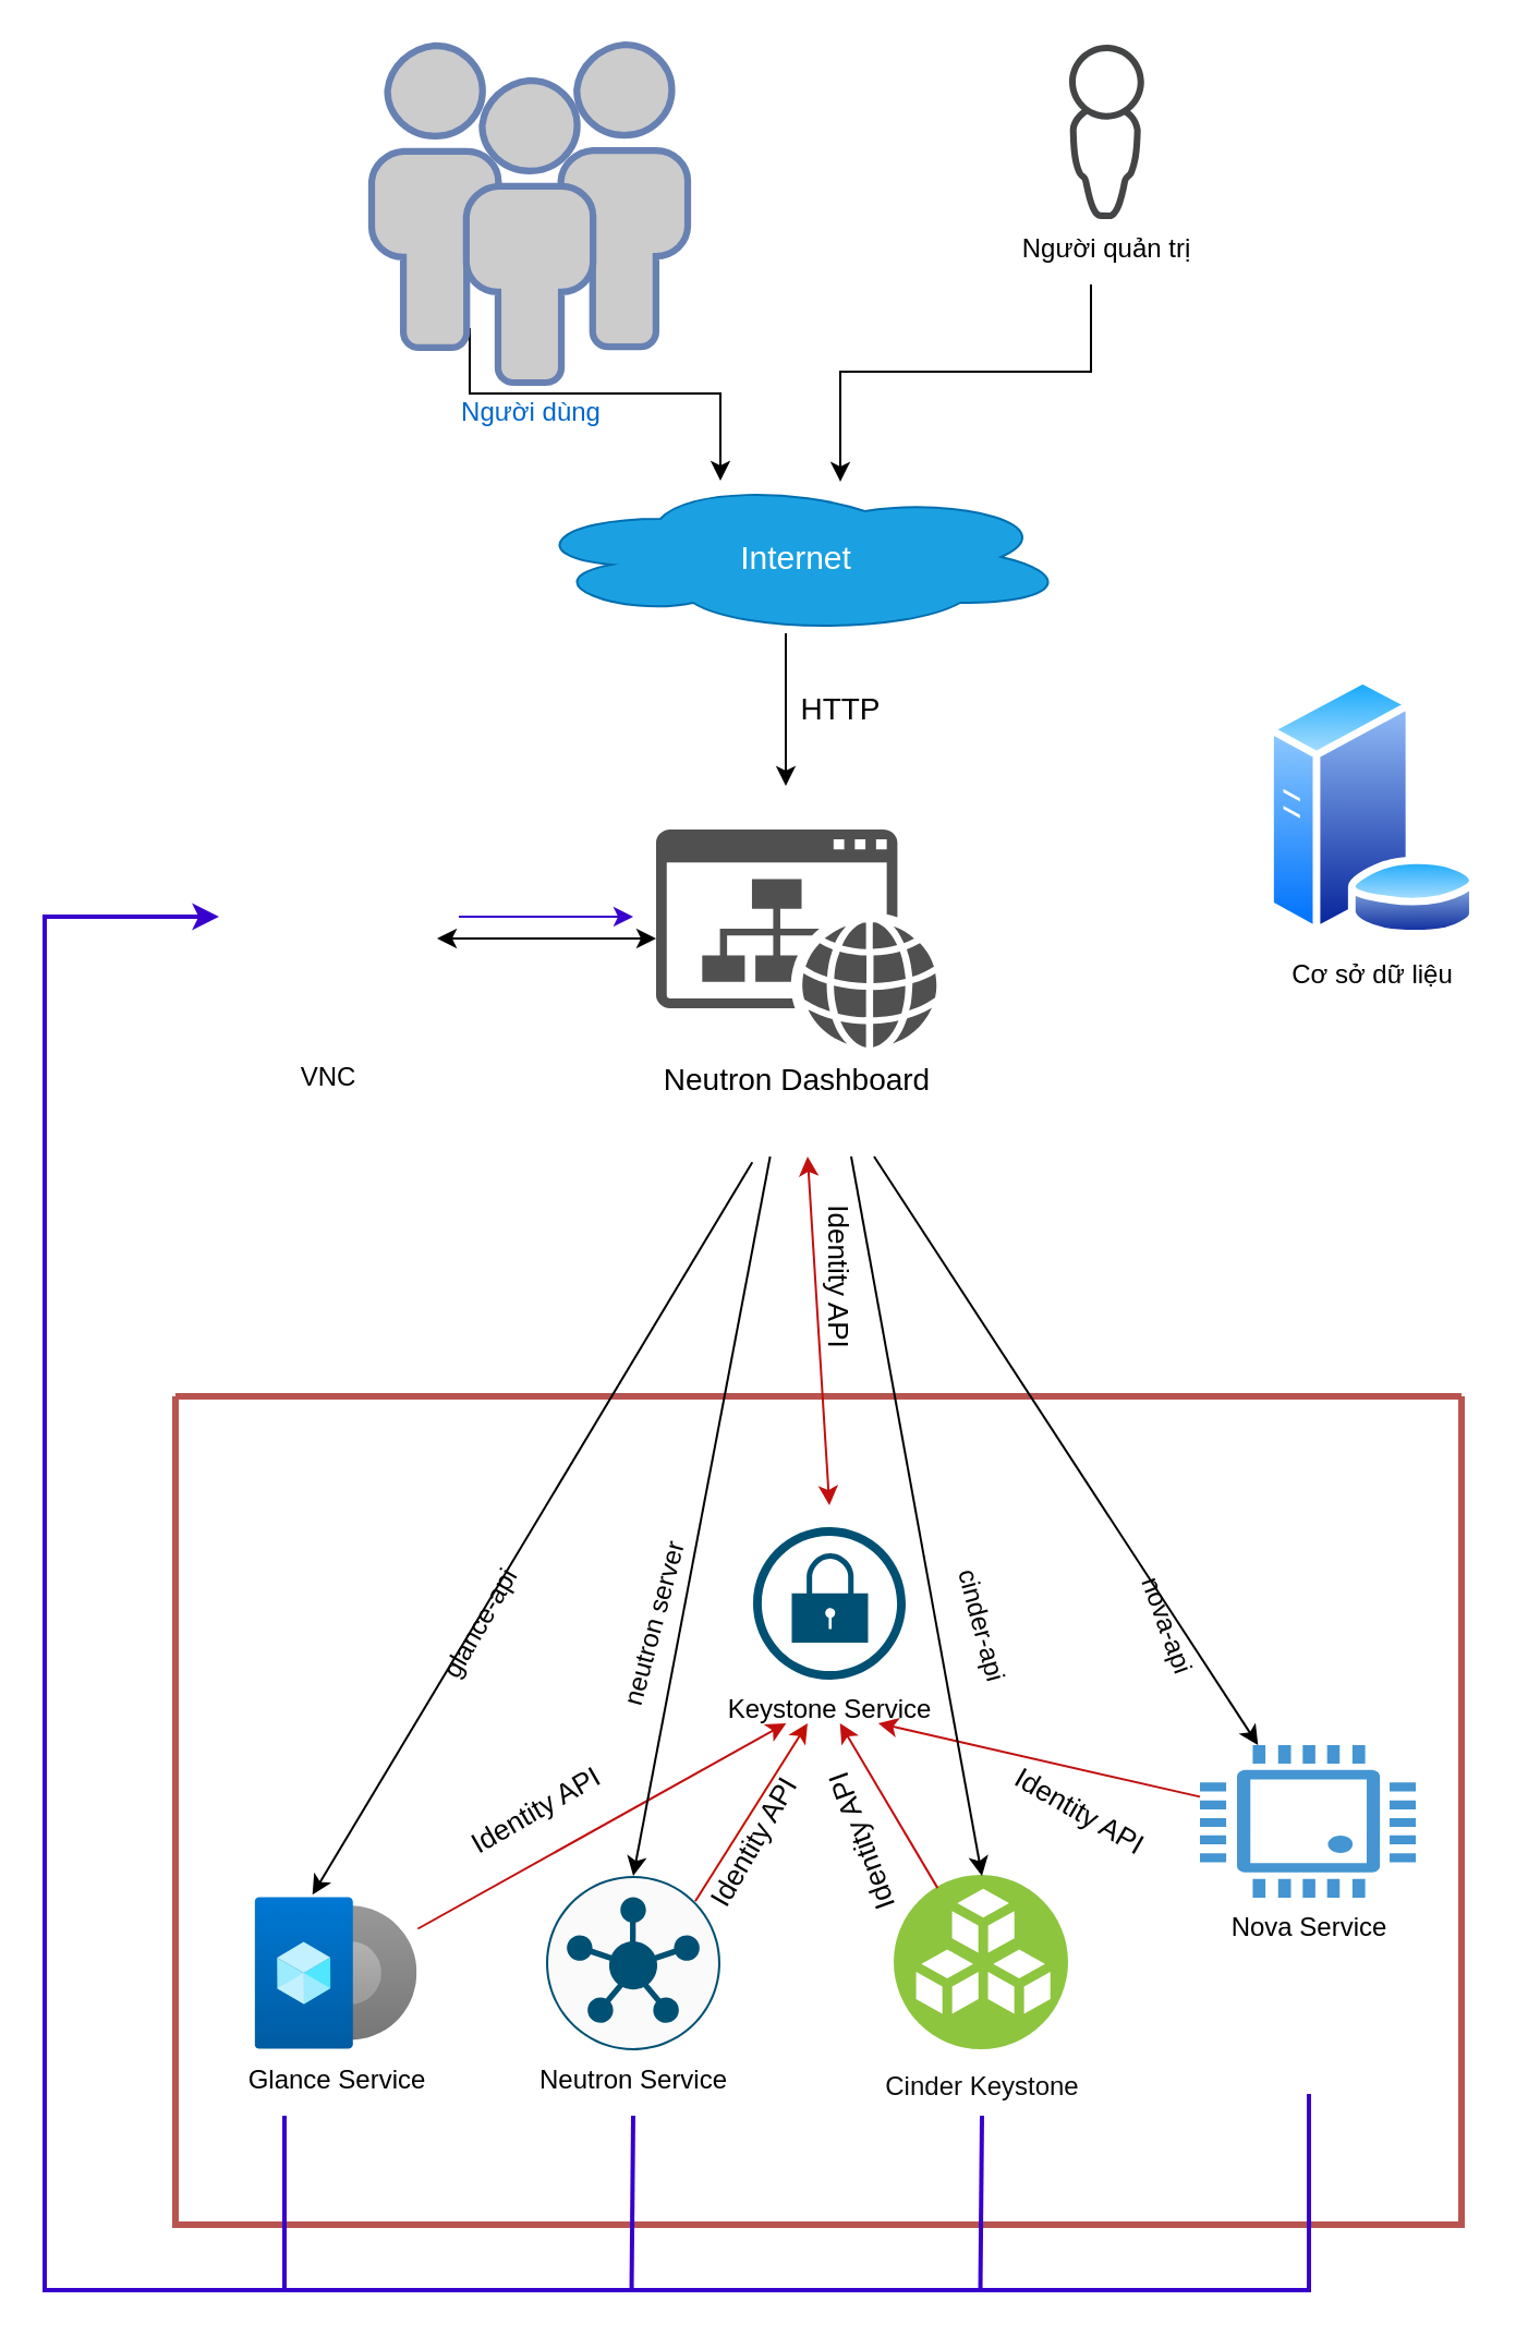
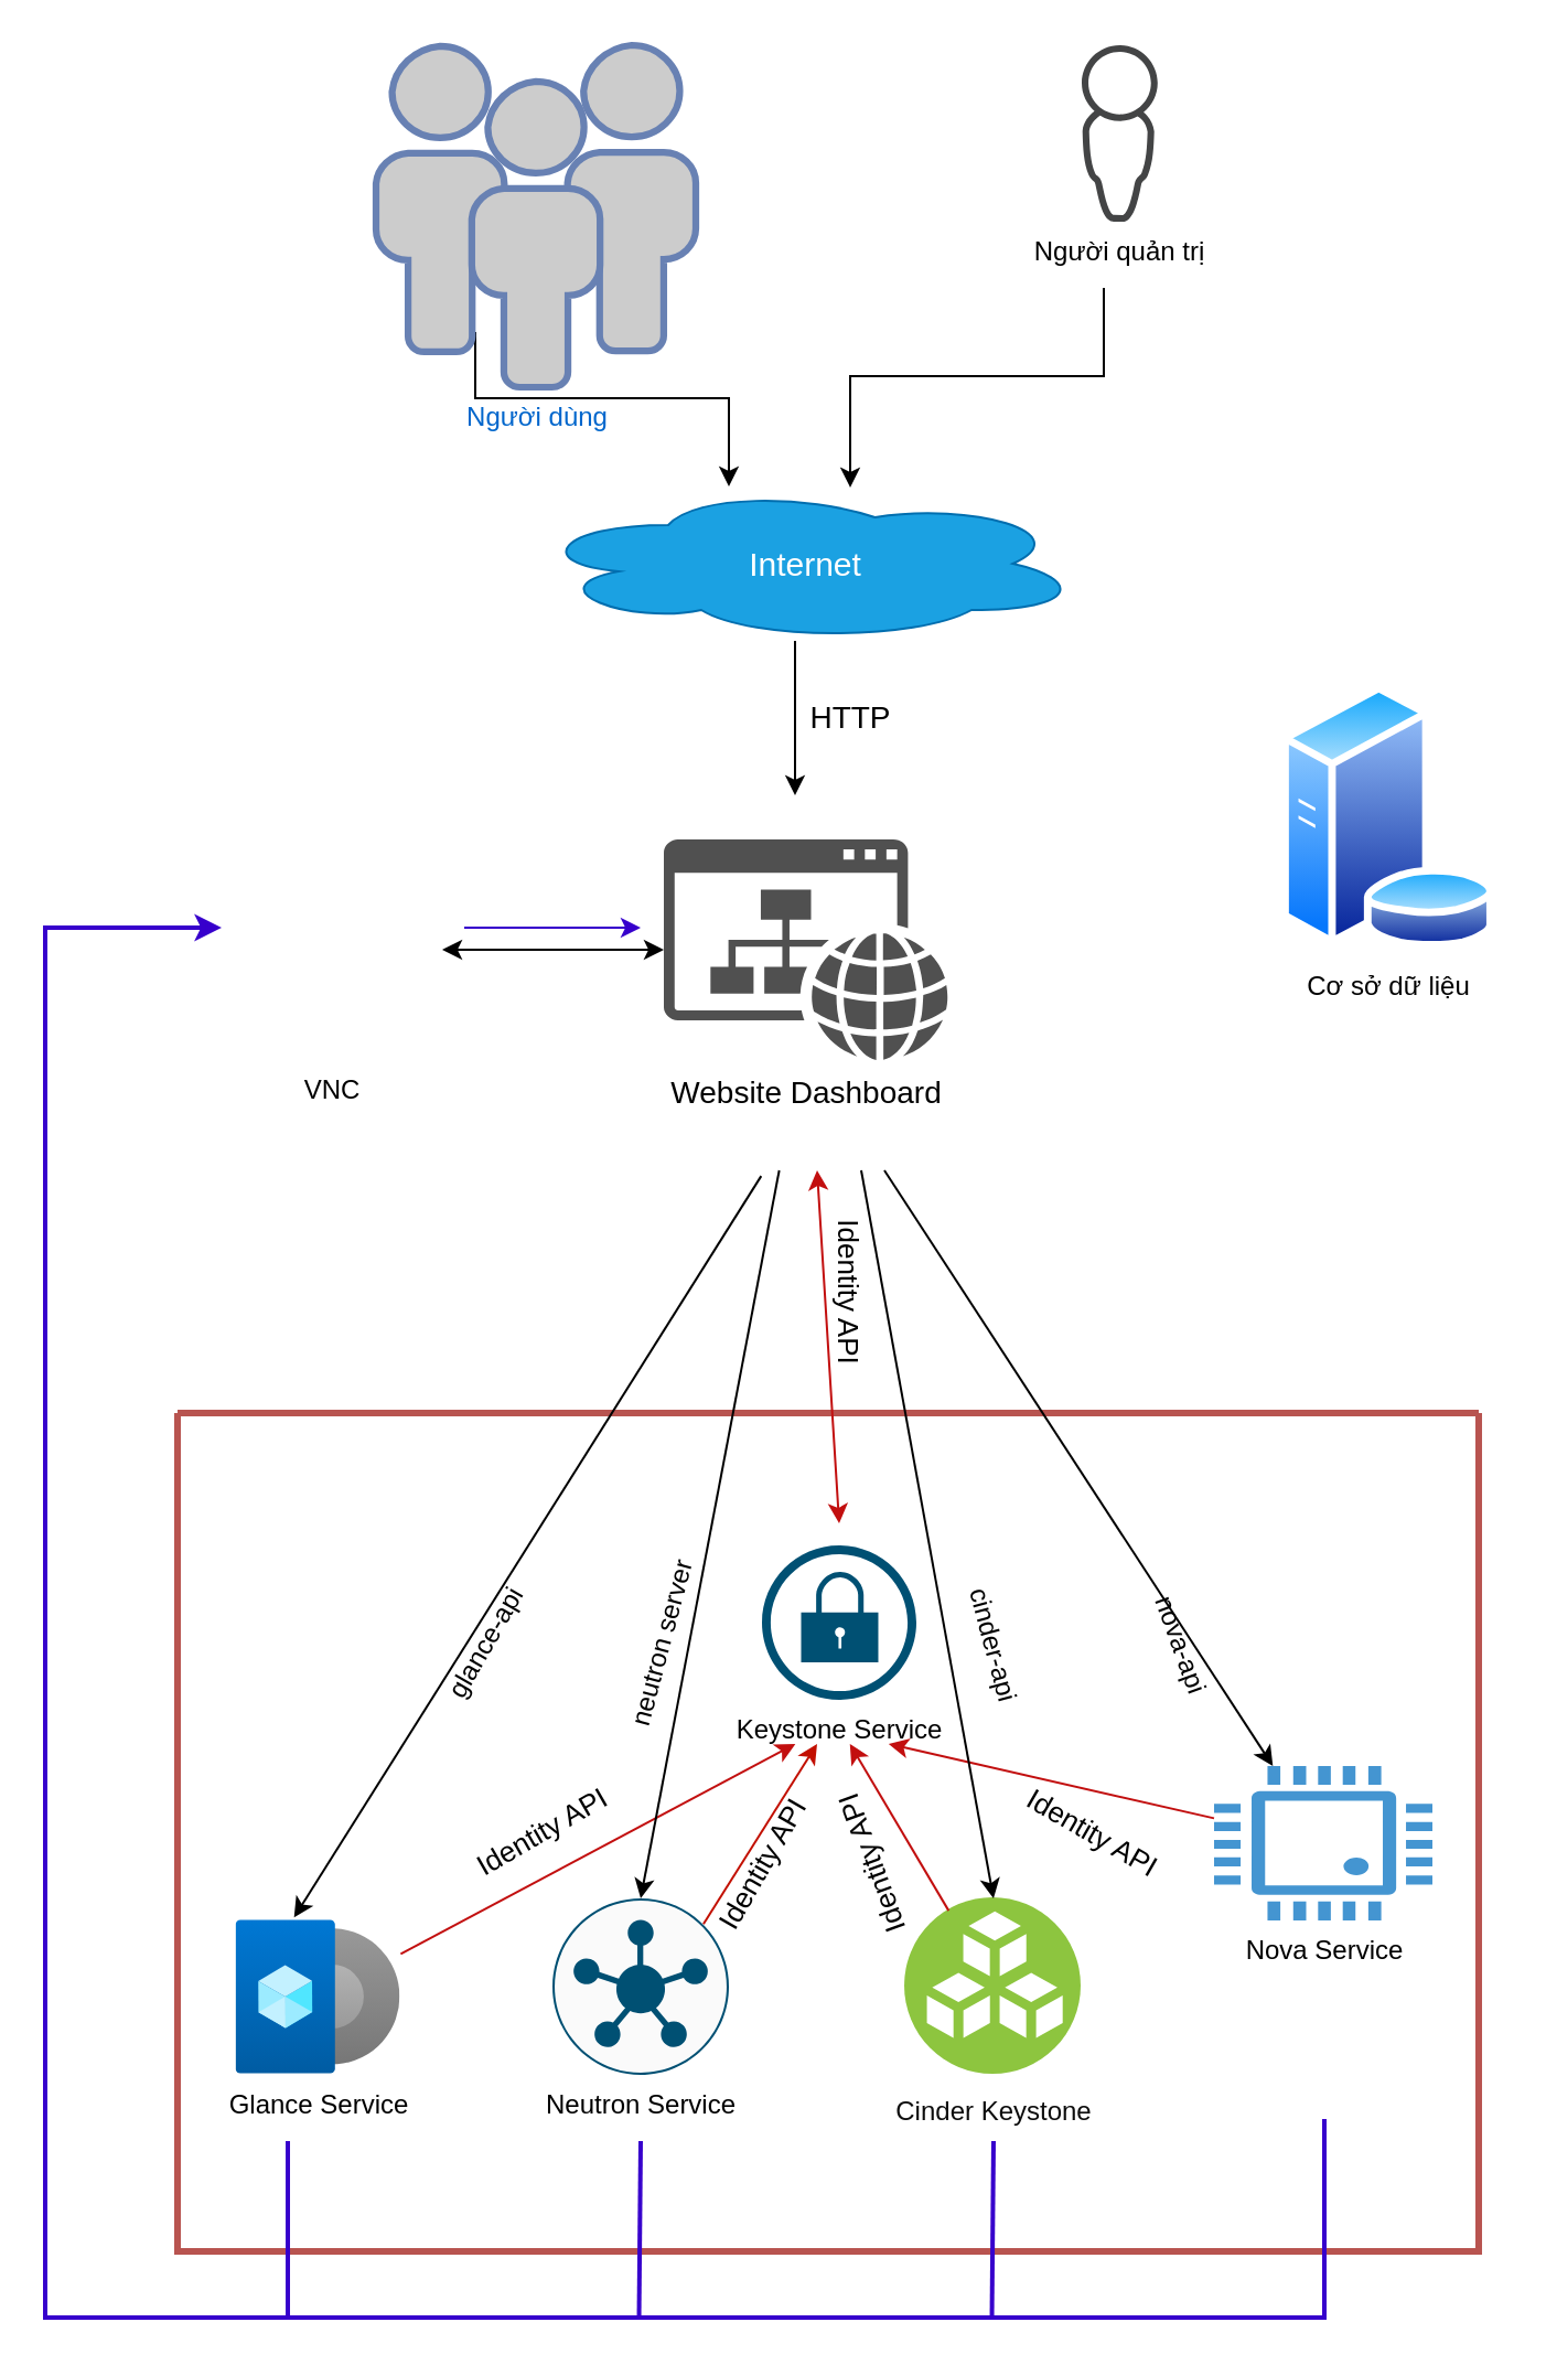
  <mxCell id="0" />
  <mxCell id="1" parent="0" />
  <mxCell id="2" value="&lt;font style=&quot;font-size: 15px;&quot;&gt;Internet&lt;/font&gt;" style="ellipse;shape=cloud;whiteSpace=wrap;html=1;fillColor=#1ba1e2;fontColor=#ffffff;strokeColor=#006EAF;" vertex="1" parent="1"><mxGeometry x="240" y="220" width="250" height="70" as="geometry" /></mxCell>
  <mxCell id="3" value="" style="edgeStyle=orthogonalEdgeStyle;rounded=0;orthogonalLoop=1;jettySize=auto;html=1;entryX=0.36;entryY=0;entryDx=0;entryDy=0;entryPerimeter=0;" edge="1" parent="1" target="2"><mxGeometry relative="1" as="geometry"><mxPoint x="215" y="150" as="sourcePoint" /><Array as="points"><mxPoint x="215" y="180" /><mxPoint x="330" y="180" /></Array></mxGeometry></mxCell>
  <mxCell id="4" value="Người dùng" style="fontColor=#0066CC;verticalAlign=top;verticalLabelPosition=bottom;labelPosition=center;align=center;html=1;outlineConnect=0;fillColor=#CCCCCC;strokeColor=#6881B3;gradientColor=none;gradientDirection=north;strokeWidth=2;shape=mxgraph.networks.users;" vertex="1" parent="1"><mxGeometry x="170" y="20" width="145" height="155" as="geometry" /></mxCell>
  <mxCell id="5" value="Cơ sở dữ liệu" style="image;aspect=fixed;perimeter=ellipsePerimeter;html=1;align=center;shadow=0;dashed=0;spacingTop=3;image=img/lib/active_directory/database_server.svg;" vertex="1" parent="1"><mxGeometry x="580" y="310" width="98.4" height="120" as="geometry" /></mxCell>
  <mxCell id="6" value="" style="swimlane;startSize=0;strokeWidth=3;fillColor=#f8cecc;strokeColor=#b85450;" vertex="1" parent="1"><mxGeometry x="80" y="640" width="590" height="380" as="geometry"><mxRectangle x="260" y="700" width="50" height="40" as="alternateBounds" /></mxGeometry></mxCell>
  <mxCell id="7" value="Nova Service" style="pointerEvents=1;shadow=0;dashed=0;html=1;strokeColor=none;fillColor=#4495D1;labelPosition=center;verticalLabelPosition=bottom;verticalAlign=top;align=center;outlineConnect=0;shape=mxgraph.veeam.cpu;" vertex="1" parent="6"><mxGeometry x="470" y="160" width="99" height="70" as="geometry" /></mxCell>
  <mxCell id="8" value="Neutron Service" style="sketch=0;points=[[0.5,0,0],[1,0.5,0],[0.5,1,0],[0,0.5,0],[0.145,0.145,0],[0.856,0.145,0],[0.855,0.856,0],[0.145,0.855,0]];verticalLabelPosition=bottom;html=1;verticalAlign=top;aspect=fixed;align=center;pointerEvents=1;shape=mxgraph.cisco19.rect;prIcon=vsmart;fillColor=#FAFAFA;strokeColor=#005073;" vertex="1" parent="6"><mxGeometry x="170" y="220" width="80" height="80" as="geometry" /></mxCell>
- <mxCell id="9" value="Glance Service" style="image;aspect=fixed;html=1;points=[];align=center;fontSize=12;image=img/lib/azure2/other/Image_Definition.svg;" vertex="1" parent="6"><mxGeometry x="36.81" y="230" width="74.38" height="70" as="geometry" /></mxCell>
+ <mxCell id="9" value="Glance Service" style="image;aspect=fixed;html=1;points=[];align=center;fontSize=12;image=img/lib/azure2/other/Image_Definition.svg;" vertex="1" parent="6"><mxGeometry x="26.81" y="230" width="74.38" height="70" as="geometry" /></mxCell>
  <mxCell id="10" value="&lt;font color=&quot;#0d0d0d&quot;&gt;Cinder Keystone&lt;/font&gt;" style="image;aspect=fixed;perimeter=ellipsePerimeter;html=1;align=center;shadow=0;dashed=0;fontColor=#4277BB;labelBackgroundColor=default;fontSize=12;spacingTop=3;image=img/lib/ibm/vpc/BlockStorage.svg;" vertex="1" parent="6"><mxGeometry x="330" y="220" width="80" height="80" as="geometry" /></mxCell>
  <mxCell id="11" value="Keystone Service" style="sketch=0;points=[[0.5,0,0],[1,0.5,0],[0.5,1,0],[0,0.5,0],[0.145,0.145,0],[0.856,0.145,0],[0.855,0.856,0],[0.145,0.855,0]];verticalLabelPosition=bottom;html=1;verticalAlign=top;aspect=fixed;align=center;pointerEvents=1;shape=mxgraph.cisco19.lock;fillColor=#005073;strokeColor=none;" vertex="1" parent="6"><mxGeometry x="265" y="60" width="70" height="70" as="geometry" /></mxCell>
  <mxCell id="12" value="glance-api" style="text;html=1;align=center;verticalAlign=middle;resizable=0;points=[];autosize=1;strokeColor=none;fillColor=none;rotation=-60;" vertex="1" parent="6"><mxGeometry x="100" y="90" width="80" height="30" as="geometry" /></mxCell>
  <mxCell id="13" value="neutron server" style="text;html=1;align=center;verticalAlign=middle;resizable=0;points=[];autosize=1;strokeColor=none;fillColor=none;rotation=-75;" vertex="1" parent="6"><mxGeometry x="170" y="90" width="100" height="30" as="geometry" /></mxCell>
  <mxCell id="14" value="cinder-api" style="text;html=1;align=center;verticalAlign=middle;resizable=0;points=[];autosize=1;strokeColor=none;fillColor=none;rotation=75;" vertex="1" parent="6"><mxGeometry x="330" y="90" width="80" height="30" as="geometry" /></mxCell>
  <mxCell id="15" value="nova-api" style="text;html=1;align=center;verticalAlign=middle;resizable=0;points=[];autosize=1;strokeColor=none;fillColor=none;rotation=70;" vertex="1" parent="6"><mxGeometry x="420" y="90" width="70" height="30" as="geometry" /></mxCell>
  <mxCell id="16" value="" style="endArrow=classic;html=1;rounded=0;entryX=0.145;entryY=0.855;entryDx=0;entryDy=0;entryPerimeter=0;strokeColor=#c20f0f;" edge="1" parent="6" source="9"><mxGeometry width="50" height="50" relative="1" as="geometry"><mxPoint x="108" y="250.15" as="sourcePoint" /><mxPoint x="280.15" y="150.0" as="targetPoint" /></mxGeometry></mxCell>
  <mxCell id="17" value="" style="endArrow=classic;html=1;rounded=0;exitX=0.856;exitY=0.145;exitDx=0;exitDy=0;exitPerimeter=0;strokeColor=#c20f00;" edge="1" parent="6" source="8"><mxGeometry width="50" height="50" relative="1" as="geometry"><mxPoint x="235" y="270" as="sourcePoint" /><mxPoint x="290" y="150" as="targetPoint" /></mxGeometry></mxCell>
  <mxCell id="18" value="" style="endArrow=classic;html=1;rounded=0;strokeColor=#c20f0f;" edge="1" parent="6" source="10"><mxGeometry width="50" height="50" relative="1" as="geometry"><mxPoint x="350.003" y="262.111" as="sourcePoint" /><mxPoint x="304.87" y="150" as="targetPoint" /></mxGeometry></mxCell>
  <mxCell id="19" value="" style="endArrow=classic;html=1;rounded=0;strokeColor=#c20f0f;entryX=0.749;entryY=0.938;entryDx=0;entryDy=0;entryPerimeter=0;" edge="1" parent="6" source="7"><mxGeometry width="50" height="50" relative="1" as="geometry"><mxPoint x="480" y="252.226" as="sourcePoint" /><mxPoint x="322.43" y="150.0" as="targetPoint" /></mxGeometry></mxCell>
  <mxCell id="20" value="Identity API" style="text;html=1;align=center;verticalAlign=middle;resizable=0;points=[];autosize=1;strokeColor=none;fillColor=none;fontSize=13;rotation=-30;" vertex="1" parent="6"><mxGeometry x="120" y="175" width="90" height="30" as="geometry" /></mxCell>
  <mxCell id="21" value="Identity API" style="text;html=1;align=center;verticalAlign=middle;resizable=0;points=[];autosize=1;strokeColor=none;fillColor=none;fontSize=13;rotation=-60;" vertex="1" parent="6"><mxGeometry x="220" y="190" width="90" height="30" as="geometry" /></mxCell>
  <mxCell id="22" value="Identity API" style="text;html=1;align=center;verticalAlign=middle;resizable=0;points=[];autosize=1;strokeColor=none;fillColor=none;fontSize=13;rotation=-110;" vertex="1" parent="6"><mxGeometry x="270" y="190" width="90" height="30" as="geometry" /></mxCell>
  <mxCell id="23" value="Identity API" style="text;html=1;align=center;verticalAlign=middle;resizable=0;points=[];autosize=1;strokeColor=none;fillColor=none;fontSize=13;rotation=30;" vertex="1" parent="6"><mxGeometry x="370" y="175" width="90" height="30" as="geometry" /></mxCell>
  <mxCell id="24" value="" style="shape=image;verticalLabelPosition=bottom;labelBackgroundColor=default;verticalAlign=top;aspect=fixed;imageAspect=0;image=https://upload.wikimedia.org/wikipedia/commons/thumb/e/e6/OpenStack%C2%AE_Logo_2016.svg/1200px-OpenStack%C2%AE_Logo_2016.svg.png;" vertex="1" parent="6"><mxGeometry x="12.28" y="10" width="103.45" height="50" as="geometry" /></mxCell>
  <mxCell id="25" value="" style="endArrow=none;html=1;rounded=0;fillColor=#6a00ff;strokeColor=#3700CC;strokeWidth=2;" edge="1" parent="6"><mxGeometry width="50" height="50" relative="1" as="geometry"><mxPoint x="210" y="330" as="sourcePoint" /><mxPoint x="209.26" y="410" as="targetPoint" /></mxGeometry></mxCell>
  <mxCell id="26" value="" style="endArrow=none;html=1;rounded=0;fillColor=#6a00ff;strokeColor=#3700CC;strokeWidth=2;" edge="1" parent="6"><mxGeometry width="50" height="50" relative="1" as="geometry"><mxPoint x="369.26" y="410" as="sourcePoint" /><mxPoint x="370" y="330" as="targetPoint" /></mxGeometry></mxCell>
  <mxCell id="27" value="" style="endArrow=none;html=1;rounded=0;fillColor=#6a00ff;strokeColor=#3700CC;strokeWidth=2;" edge="1" parent="6"><mxGeometry width="50" height="50" relative="1" as="geometry"><mxPoint x="50" y="410" as="sourcePoint" /><mxPoint x="50" y="330" as="targetPoint" /><Array as="points" /></mxGeometry></mxCell>
  <mxCell id="28" value="" style="endArrow=classic;startArrow=classic;html=1;rounded=0;fontColor=#f53838;strokeColor=#c20f0f;" edge="1" parent="6"><mxGeometry width="50" height="50" relative="1" as="geometry"><mxPoint x="300" y="50" as="sourcePoint" /><mxPoint x="290" y="-110" as="targetPoint" /><Array as="points" /></mxGeometry></mxCell>
  <mxCell id="29" value="" style="edgeStyle=orthogonalEdgeStyle;rounded=0;orthogonalLoop=1;jettySize=auto;html=1;" edge="1" parent="1" target="2"><mxGeometry relative="1" as="geometry"><mxPoint x="500" y="130" as="sourcePoint" /><mxPoint x="385" y="210" as="targetPoint" /><Array as="points"><mxPoint x="500" y="170" /><mxPoint x="385" y="170" /></Array></mxGeometry></mxCell>
  <mxCell id="30" value="Người quản trị" style="sketch=0;pointerEvents=1;shadow=0;dashed=0;html=1;strokeColor=none;fillColor=#434445;aspect=fixed;labelPosition=center;verticalLabelPosition=bottom;verticalAlign=top;align=center;outlineConnect=0;shape=mxgraph.vvd.administrator;" vertex="1" parent="1"><mxGeometry x="490" y="20" width="34.4" height="80" as="geometry" /></mxCell>
- <mxCell id="31" value="&lt;font style=&quot;font-size: 14px;&quot;&gt;Neutron Dashboard&lt;/font&gt;" style="sketch=0;pointerEvents=1;shadow=0;dashed=0;html=1;strokeColor=none;fillColor=#505050;labelPosition=center;verticalLabelPosition=bottom;verticalAlign=top;outlineConnect=0;align=center;shape=mxgraph.office.concepts.website;" vertex="1" parent="1"><mxGeometry x="300.5" y="380" width="129" height="100" as="geometry" /></mxCell>
+ <mxCell id="31" value="&lt;font style=&quot;font-size: 14px;&quot;&gt;Website Dashboard&lt;/font&gt;" style="sketch=0;pointerEvents=1;shadow=0;dashed=0;html=1;strokeColor=none;fillColor=#505050;labelPosition=center;verticalLabelPosition=bottom;verticalAlign=top;outlineConnect=0;align=center;shape=mxgraph.office.concepts.website;" vertex="1" parent="1"><mxGeometry x="300.5" y="380" width="129" height="100" as="geometry" /></mxCell>
  <mxCell id="32" value="" style="endArrow=classic;html=1;rounded=0;" edge="1" parent="1"><mxGeometry width="50" height="50" relative="1" as="geometry"><mxPoint x="360" y="290" as="sourcePoint" /><mxPoint x="360" y="360" as="targetPoint" /></mxGeometry></mxCell>
  <mxCell id="33" value="&lt;font style=&quot;font-size: 14px;&quot;&gt;HTTP&lt;/font&gt;" style="text;html=1;align=center;verticalAlign=middle;resizable=0;points=[];autosize=1;strokeColor=none;fillColor=none;rotation=0;" vertex="1" parent="1"><mxGeometry x="355" y="310" width="60" height="30" as="geometry" /></mxCell>
  <mxCell id="34" value="Identity API" style="text;html=1;align=center;verticalAlign=middle;resizable=0;points=[];autosize=1;strokeColor=none;fillColor=none;fontSize=13;rotation=90;" vertex="1" parent="1"><mxGeometry x="340" y="570" width="90" height="30" as="geometry" /></mxCell>
  <mxCell id="35" value="VNC" style="shape=image;html=1;verticalAlign=top;verticalLabelPosition=bottom;labelBackgroundColor=#ffffff;imageAspect=0;aspect=fixed;image=https://cdn4.iconfinder.com/data/icons/success-filloutline/64/website-seo_and_web-internet-technology-application-128.png" vertex="1" parent="1"><mxGeometry x="100" y="380" width="100" height="100" as="geometry" /></mxCell>
  <mxCell id="36" value="" style="endArrow=classic;html=1;rounded=0;" edge="1" parent="1" target="7"><mxGeometry width="50" height="50" relative="1" as="geometry"><mxPoint x="400.5" y="530" as="sourcePoint" /><mxPoint x="573.209" y="890" as="targetPoint" /></mxGeometry></mxCell>
  <mxCell id="37" value="" style="endArrow=classic;html=1;rounded=0;entryX=0.5;entryY=0;entryDx=0;entryDy=0;" edge="1" parent="1" target="10"><mxGeometry width="50" height="50" relative="1" as="geometry"><mxPoint x="390" y="530" as="sourcePoint" /><mxPoint x="435.52" y="879.6" as="targetPoint" /></mxGeometry></mxCell>
  <mxCell id="38" value="" style="endArrow=classic;html=1;rounded=0;" edge="1" parent="1"><mxGeometry width="50" height="50" relative="1" as="geometry"><mxPoint x="352.82" y="530" as="sourcePoint" /><mxPoint x="290" y="860" as="targetPoint" /></mxGeometry></mxCell>
  <mxCell id="39" value="" style="endArrow=classic;html=1;rounded=0;entryX=0.35;entryY=-0.019;entryDx=0;entryDy=0;entryPerimeter=0;" edge="1" parent="1" target="9"><mxGeometry width="50" height="50" relative="1" as="geometry"><mxPoint x="344.65" y="532.57" as="sourcePoint" /><mxPoint x="128.002" y="870.003" as="targetPoint" /></mxGeometry></mxCell>
  <mxCell id="40" value="" style="endArrow=classic;startArrow=classic;html=1;rounded=0;" edge="1" parent="1" source="31" target="35"><mxGeometry width="50" height="50" relative="1" as="geometry"><mxPoint x="480" y="370" as="sourcePoint" /><mxPoint x="530" y="320" as="targetPoint" /></mxGeometry></mxCell>
  <mxCell id="41" style="edgeStyle=orthogonalEdgeStyle;rounded=0;orthogonalLoop=1;jettySize=auto;html=1;fillColor=#6a00ff;strokeColor=#3700CC;strokeWidth=2;" edge="1" parent="1"><mxGeometry relative="1" as="geometry"><mxPoint x="100" y="420" as="targetPoint" /><mxPoint x="600" y="960" as="sourcePoint" /><Array as="points"><mxPoint x="600" y="1050" /><mxPoint x="20" y="1050" /><mxPoint x="20" y="420" /></Array></mxGeometry></mxCell>
  <mxCell id="42" value="" style="endArrow=classic;html=1;rounded=0;fillColor=#6a00ff;strokeColor=#3700CC;" edge="1" parent="1"><mxGeometry width="50" height="50" relative="1" as="geometry"><mxPoint x="210" y="420" as="sourcePoint" /><mxPoint x="290" y="420" as="targetPoint" /></mxGeometry></mxCell>
